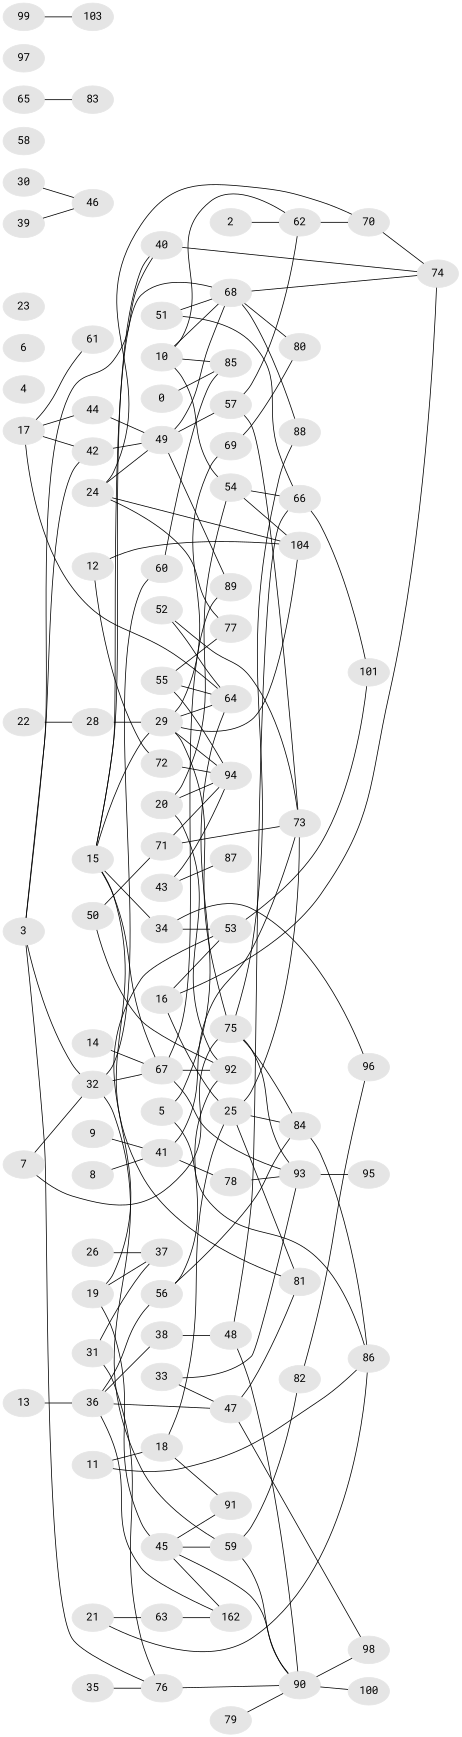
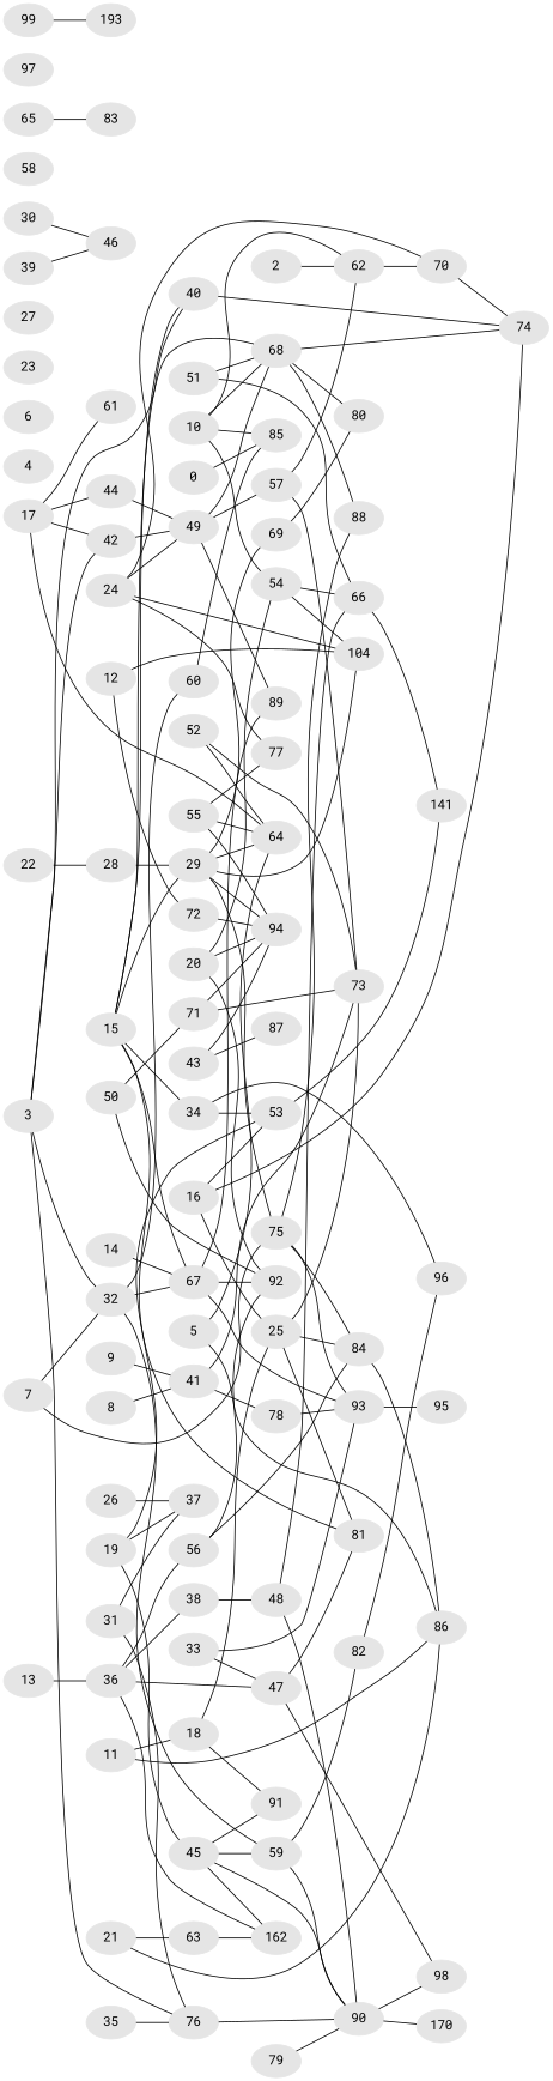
  graph {
    fontname="Roboto Mono"
    rankdir=LR
    node [color=gray90 fontname="Roboto Mono" style=filled]
    edge [fontname="Roboto Mono"]
    n1 [label=0]
    85
    2
    62
    70
    3
    32
    40
    42
    76
    67
    59
    60
    74
    49
    90
    4
    5
    64
    86
    6
    7
    75
    84
    93
    88
    8
    41
    73
    78
    9
    10
    54
    68
    104
    66
    80
    11
    18
    25
    91
    12
    72
    94
    13
    36
    47
    38
    56
    n50 [label=162]
    14
    92
    89
    15
    29
    34
    81
    69
    53
    96
    16
-   101
+   101 [label=141]
    17
    44
    61
    19
    37
    45
    20
    21
    63
    22
    28
    23
    24
    77
    57
    26
+   27
    30
    46
    31
    82
    33
    98
    95
    35
    48
    39
    43
    87
-   100
+   100 [label=170]
    50
    71
    51
    52
    55
    58
    65
    83
    79
    97
    99
-   103
+   103 [label=193]
    n1 -- 85
    2 -- 62
    62 -- 70
    70 -- 74
    3 -- 32
    3 -- 40
    3 -- 42
    3 -- 76
    32 -- 67
    32 -- 59
    32 -- 60
    40 -- 74
    42 -- 49
    76 -- 90
    67 -- 93
    67 -- 92
    67 -- 89
    59 -- 90
    59 -- 82
    60 -- 85
    49 -- 68
    49 -- 89
    49 -- 57
    90 -- 98
    90 -- 100
    5 -- 64
    5 -- 86
    7 -- 32
    7 -- 75
    75 -- 84
    75 -- 93
    75 -- 88
    84 -- 86
    93 -- 95
    8 -- 41
    41 -- 73
    41 -- 78
    78 -- 93
    9 -- 41
    10 -- 85
    10 -- 62
    10 -- 54
    10 -- 68
    54 -- 104
    54 -- 66
    68 -- 74
    68 -- 88
    68 -- 80
    66 -- 101
    11 -- 86
    11 -- 18
    18 -- 25
    18 -- 91
    25 -- 84
    25 -- 73
    25 -- 81
    12 -- 104
    12 -- 72
    72 -- 94
    13 -- 36
    36 -- 47
    36 -- 38
    36 -- 56
    36 -- n50
    47 -- 81
    47 -- 98
    38 -- 48
    56 -- 84
    56 -- 92
    14 -- 67
    15 -- 40
    15 -- 67
    15 -- 68
    15 -- 29
    15 -- 34
    15 -- 81
    29 -- 64
    29 -- 75
    29 -- 104
    29 -- 94
    29 -- 69
    34 -- 53
    34 -- 96
    69 -- 80
    53 -- 101
    16 -- 74
    16 -- 25
    16 -- 53
    17 -- 42
    17 -- 64
    17 -- 44
    17 -- 61
    44 -- 49
    19 -- 53
    19 -- 37
    19 -- 45
    45 -- 59
    45 -- 90
    45 -- 91
    45 -- n50
    20 -- 54
    20 -- 94
    20 -- 92
    21 -- 86
    21 -- 63
    63 -- n50
    22 -- 28
    28 -- 29
    24 -- 70
    24 -- 49
    24 -- 104
    24 -- 77
    57 -- 62
    57 -- 73
    26 -- 37
    30 -- 46
    31 -- 76
    31 -- 37
    82 -- 96
    33 -- 93
    33 -- 47
    35 -- 76
    48 -- 90
    48 -- 66
    39 -- 46
    43 -- 94
    43 -- 87
    50 -- 92
    50 -- 71
    71 -- 73
    71 -- 94
    51 -- 68
    51 -- 66
    52 -- 64
    52 -- 73
    55 -- 64
    55 -- 94
    55 -- 77
    65 -- 83
    79 -- 90
    99 -- 103
  }
